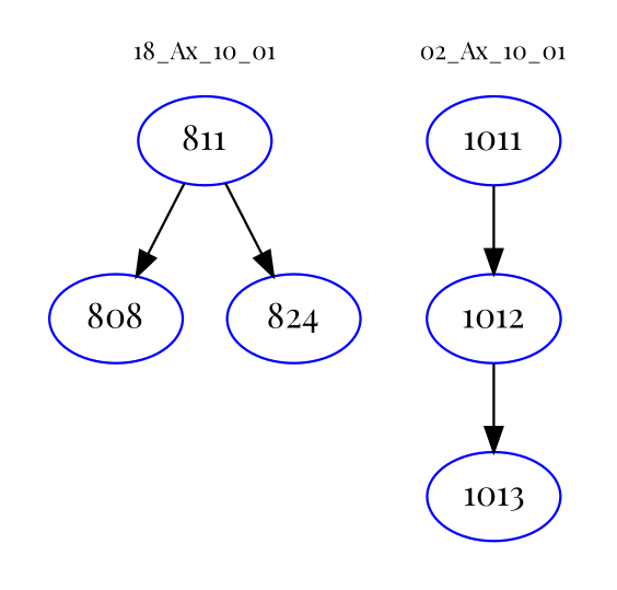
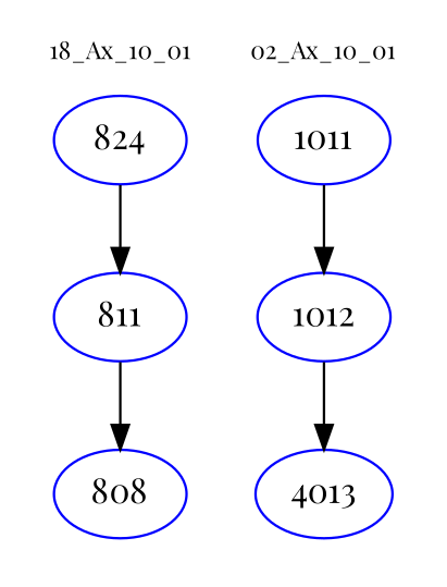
  digraph {
    fontname="Playfair Display"
    node [color=blue fontname="Playfair Display"]
    edge [color=black fontname="Playfair Display"]
    n1 [label=811]
    n2 [label=808]
    n3 [label=824]
    n4 [label=1012]
    n5 [label=1011]
-   n6 [label=1013]
+   n6 [label=4013]
    subgraph cluster_1 {
      color=white
      fontsize=10
      label="18_Ax_10_01"
      n1
      n2
      n3
    }
    subgraph cluster_2 {
      color=white
      fontsize=10
      label="02_Ax_10_01"
      n4
      n5
      n6
    }
    n1 -> n2
-   n1 -> n3
+   n3 -> n1
    n4 -> n6
    n5 -> n4
  }
